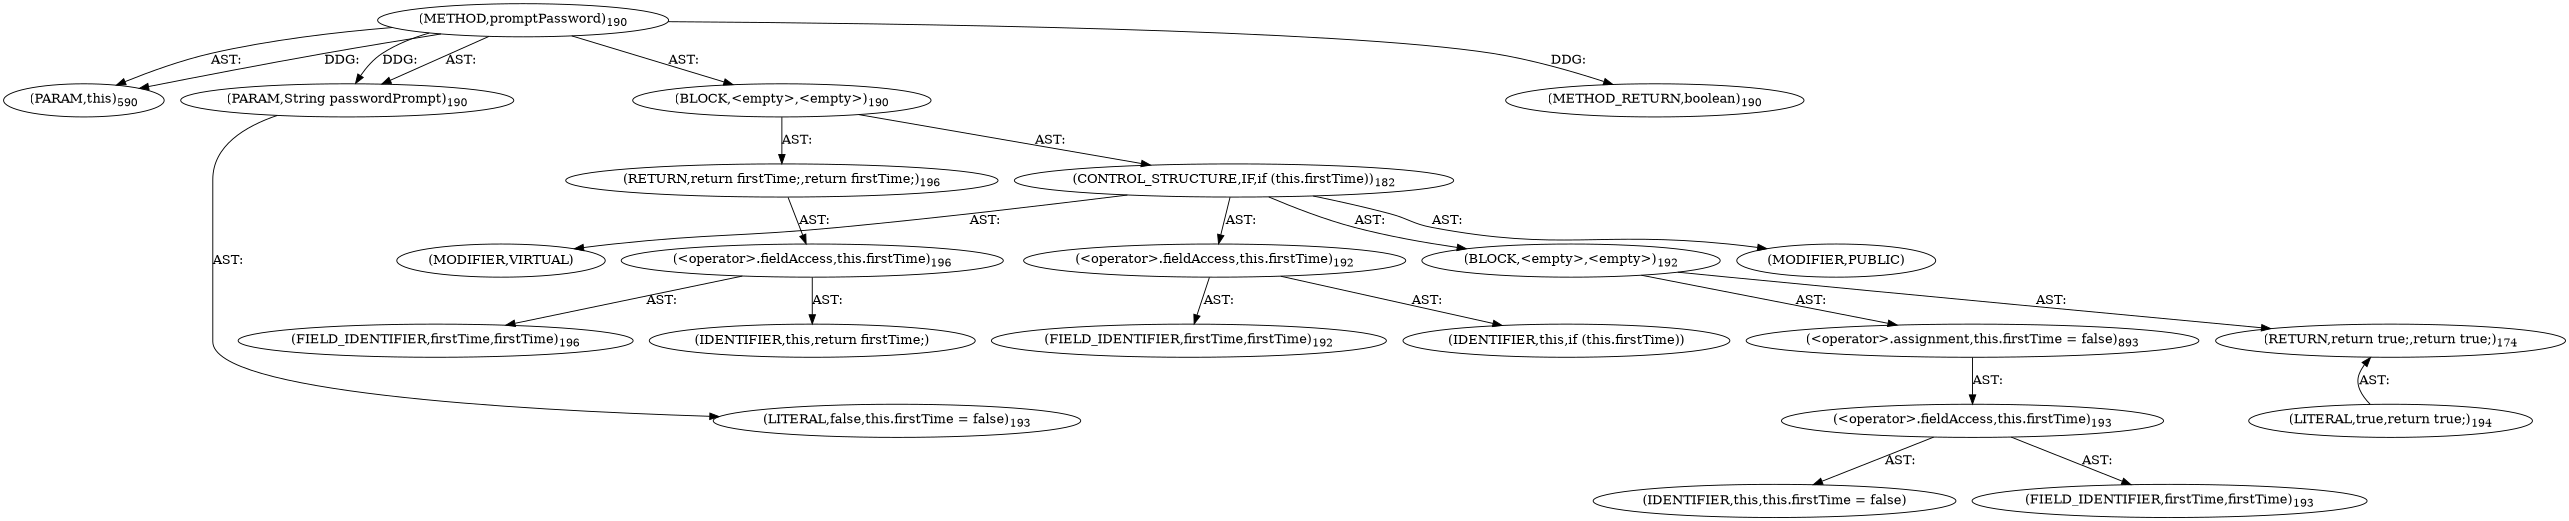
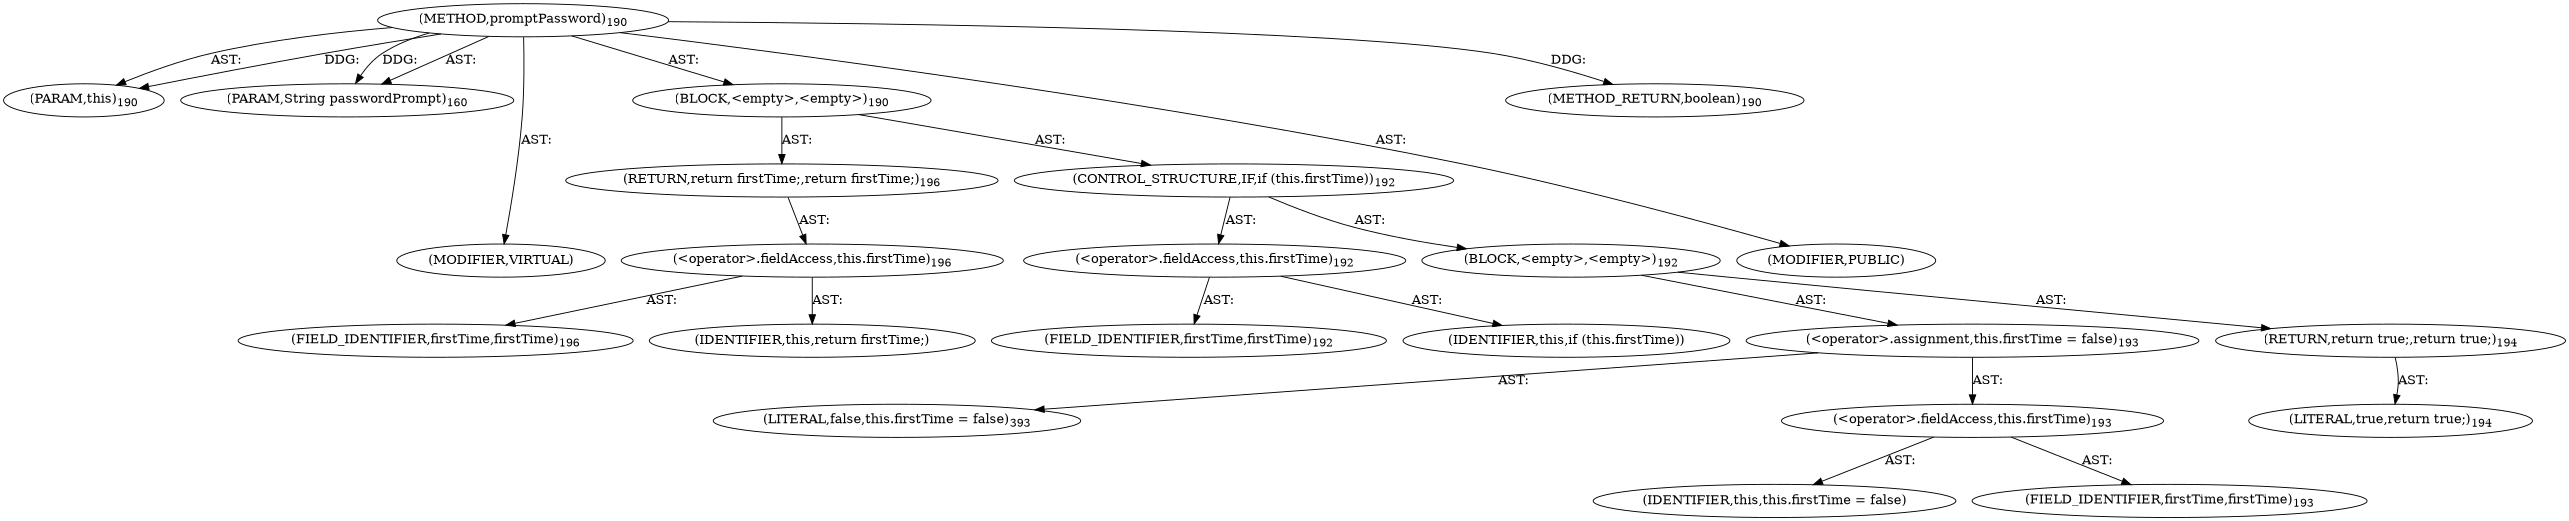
  digraph {
    n1 [label=<(METHOD,promptPassword)<SUB>190</SUB>>]
-   n2 [label=<(PARAM,this)<SUB>590</SUB>>]
-   n3 [label=<(PARAM,String passwordPrompt)<SUB>190</SUB>>]
+   n2 [label=<(PARAM,this)<SUB>190</SUB>>]
+   n3 [label=<(PARAM,String passwordPrompt)<SUB>160</SUB>>]
    n4 [label=<(BLOCK,&lt;empty&gt;,&lt;empty&gt;)<SUB>190</SUB>>]
    n5 [label=<(MODIFIER,PUBLIC)>]
    n6 [label=<(MODIFIER,VIRTUAL)>]
    n7 [label=<(METHOD_RETURN,boolean)<SUB>190</SUB>>]
-   n8 [label=<(CONTROL_STRUCTURE,IF,if (this.firstTime))<SUB>182</SUB>>]
+   n8 [label=<(CONTROL_STRUCTURE,IF,if (this.firstTime))<SUB>192</SUB>>]
    n9 [label=<(RETURN,return firstTime;,return firstTime;)<SUB>196</SUB>>]
    n10 [label=<(&lt;operator&gt;.fieldAccess,this.firstTime)<SUB>192</SUB>>]
    n11 [label=<(BLOCK,&lt;empty&gt;,&lt;empty&gt;)<SUB>192</SUB>>]
    n12 [label=<(&lt;operator&gt;.fieldAccess,this.firstTime)<SUB>196</SUB>>]
    n13 [label=<(IDENTIFIER,this,if (this.firstTime))>]
    n14 [label=<(FIELD_IDENTIFIER,firstTime,firstTime)<SUB>192</SUB>>]
-   n15 [label=<(&lt;operator&gt;.assignment,this.firstTime = false)<SUB>893</SUB>>]
-   n16 [label=<(RETURN,return true;,return true;)<SUB>174</SUB>>]
+   n15 [label=<(&lt;operator&gt;.assignment,this.firstTime = false)<SUB>193</SUB>>]
+   n16 [label=<(RETURN,return true;,return true;)<SUB>194</SUB>>]
    n17 [label=<(&lt;operator&gt;.fieldAccess,this.firstTime)<SUB>193</SUB>>]
-   n18 [label=<(LITERAL,false,this.firstTime = false)<SUB>193</SUB>>]
+   n18 [label=<(LITERAL,false,this.firstTime = false)<SUB>393</SUB>>]
    n19 [label=<(LITERAL,true,return true;)<SUB>194</SUB>>]
    n20 [label=<(IDENTIFIER,this,this.firstTime = false)>]
    n21 [label=<(FIELD_IDENTIFIER,firstTime,firstTime)<SUB>193</SUB>>]
    n22 [label=<(IDENTIFIER,this,return firstTime;)>]
    n23 [label=<(FIELD_IDENTIFIER,firstTime,firstTime)<SUB>196</SUB>>]
    n1 -> n2 [label="AST: "]
    n1 -> n2 [label="DDG: "]
    n1 -> n3 [label="AST: "]
    n1 -> n3 [label="DDG: "]
    n1 -> n4 [label="AST: "]
-   n8 -> n5 [label="AST: "]
-   n8 -> n6 [label="AST: "]
+   n1 -> n5 [label="AST: "]
+   n1 -> n6 [label="AST: "]
    n1 -> n7 [label="DDG: "]
    n4 -> n8 [label="AST: "]
    n4 -> n9 [label="AST: "]
    n8 -> n10 [label="AST: "]
    n8 -> n11 [label="AST: "]
    n9 -> n12 [label="AST: "]
    n10 -> n13 [label="AST: "]
    n10 -> n14 [label="AST: "]
    n11 -> n15 [label="AST: "]
    n11 -> n16 [label="AST: "]
    n12 -> n22 [label="AST: "]
    n12 -> n23 [label="AST: "]
    n15 -> n17 [label="AST: "]
-   n3 -> n18 [label="AST: "]
-   n19 -> n16 [label="AST: "]
+   n15 -> n18 [label="AST: "]
+   n16 -> n19 [label="AST: "]
    n17 -> n20 [label="AST: "]
    n17 -> n21 [label="AST: "]
  }
